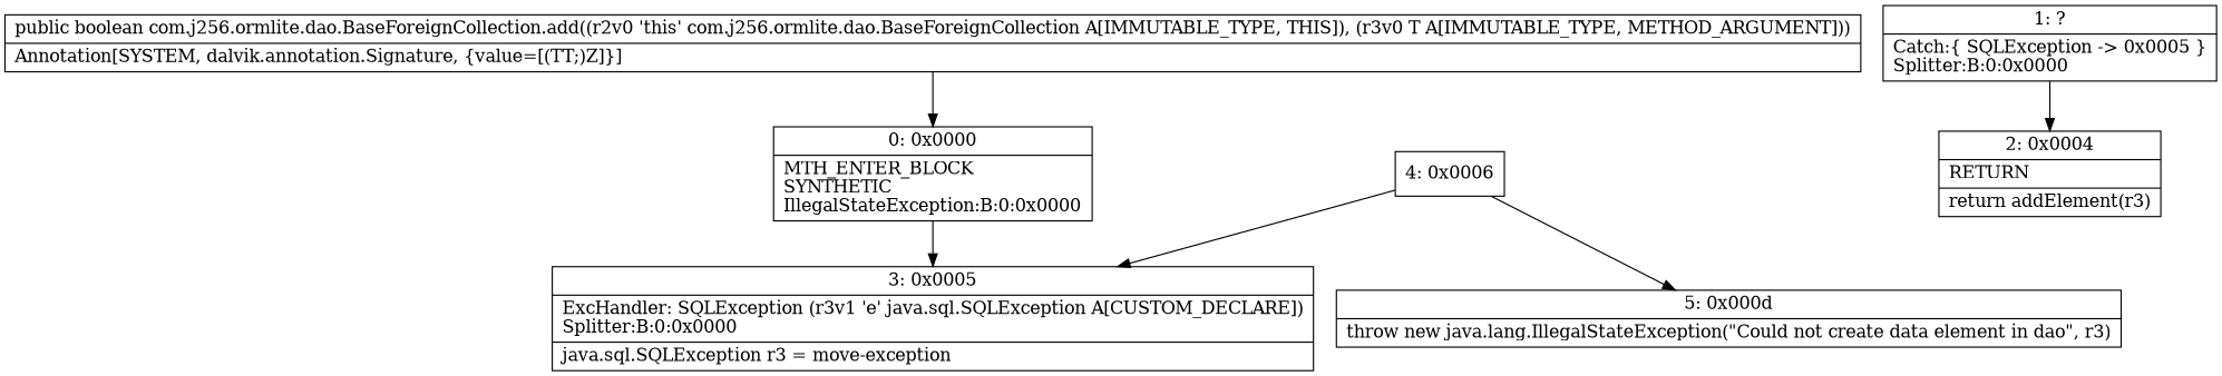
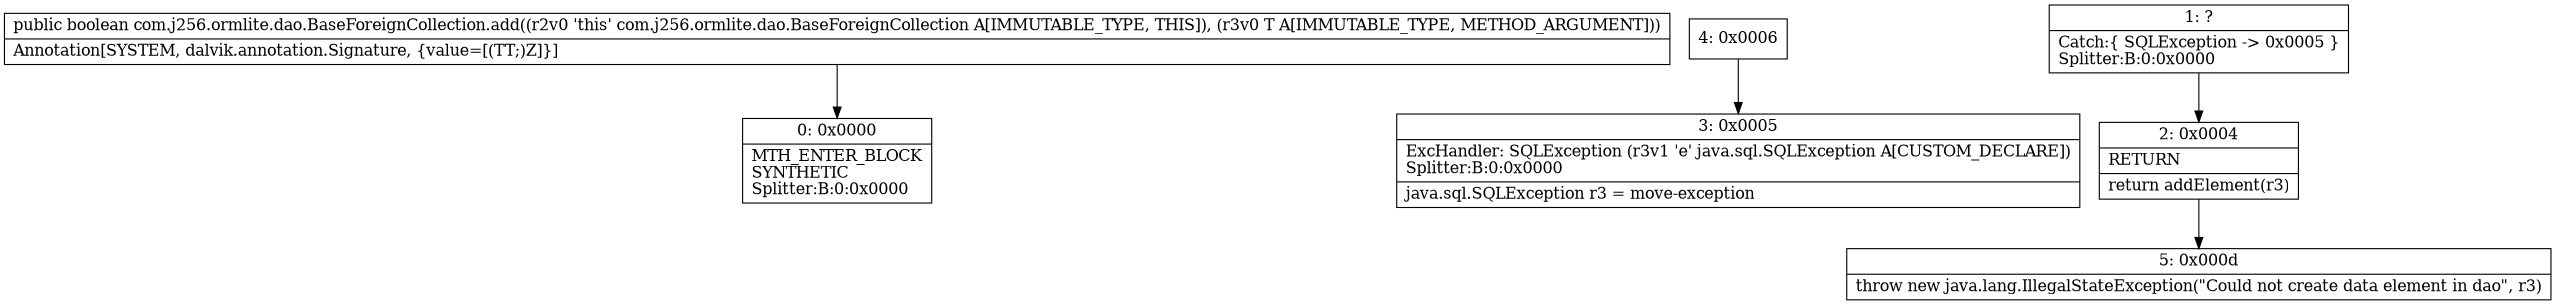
  digraph {
    node [shape=record]
-   n1 [label="{0\:\ 0x0000|MTH_ENTER_BLOCK\lSYNTHETIC\lIllegalStateException:B:0:0x0000\l}"]
+   n1 [label="{0\:\ 0x0000|MTH_ENTER_BLOCK\lSYNTHETIC\lSplitter:B:0:0x0000\l}"]
    n2 [label="{3\:\ 0x0005|ExcHandler: SQLException (r3v1 'e' java.sql.SQLException A[CUSTOM_DECLARE])\lSplitter:B:0:0x0000\l|java.sql.SQLException r3 = move\-exception\l}"]
    n3 [label="{1\:\ ?|Catch:\{ SQLException \-\> 0x0005 \}\lSplitter:B:0:0x0000\l}"]
    n4 [label="{2\:\ 0x0004|RETURN\l|return addElement(r3)\l}"]
    n5 [label="{4\:\ 0x0006}"]
    n6 [label="{5\:\ 0x000d|throw new java.lang.IllegalStateException(\"Could not create data element in dao\", r3)\l}"]
    n7 [label="{public boolean com.j256.ormlite.dao.BaseForeignCollection.add((r2v0 'this' com.j256.ormlite.dao.BaseForeignCollection A[IMMUTABLE_TYPE, THIS]), (r3v0 T A[IMMUTABLE_TYPE, METHOD_ARGUMENT]))  | Annotation[SYSTEM, dalvik.annotation.Signature, \{value=[(TT;)Z]\}]\l}"]
-   n1 -> n2
    n3 -> n4
    n5 -> n2
-   n5 -> n6
+   n4 -> n6
    n7 -> n1
  }
